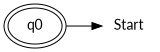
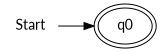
  digraph {
    rankdir=LR
    fontname=Lato
    node [fontname=Lato]
    Start [shape=plaintext]
    q0 [peripheries=2]
-   q0 -> Start [fontname=Lato]
+   Start -> q0 [fontname=Lato]
  }
